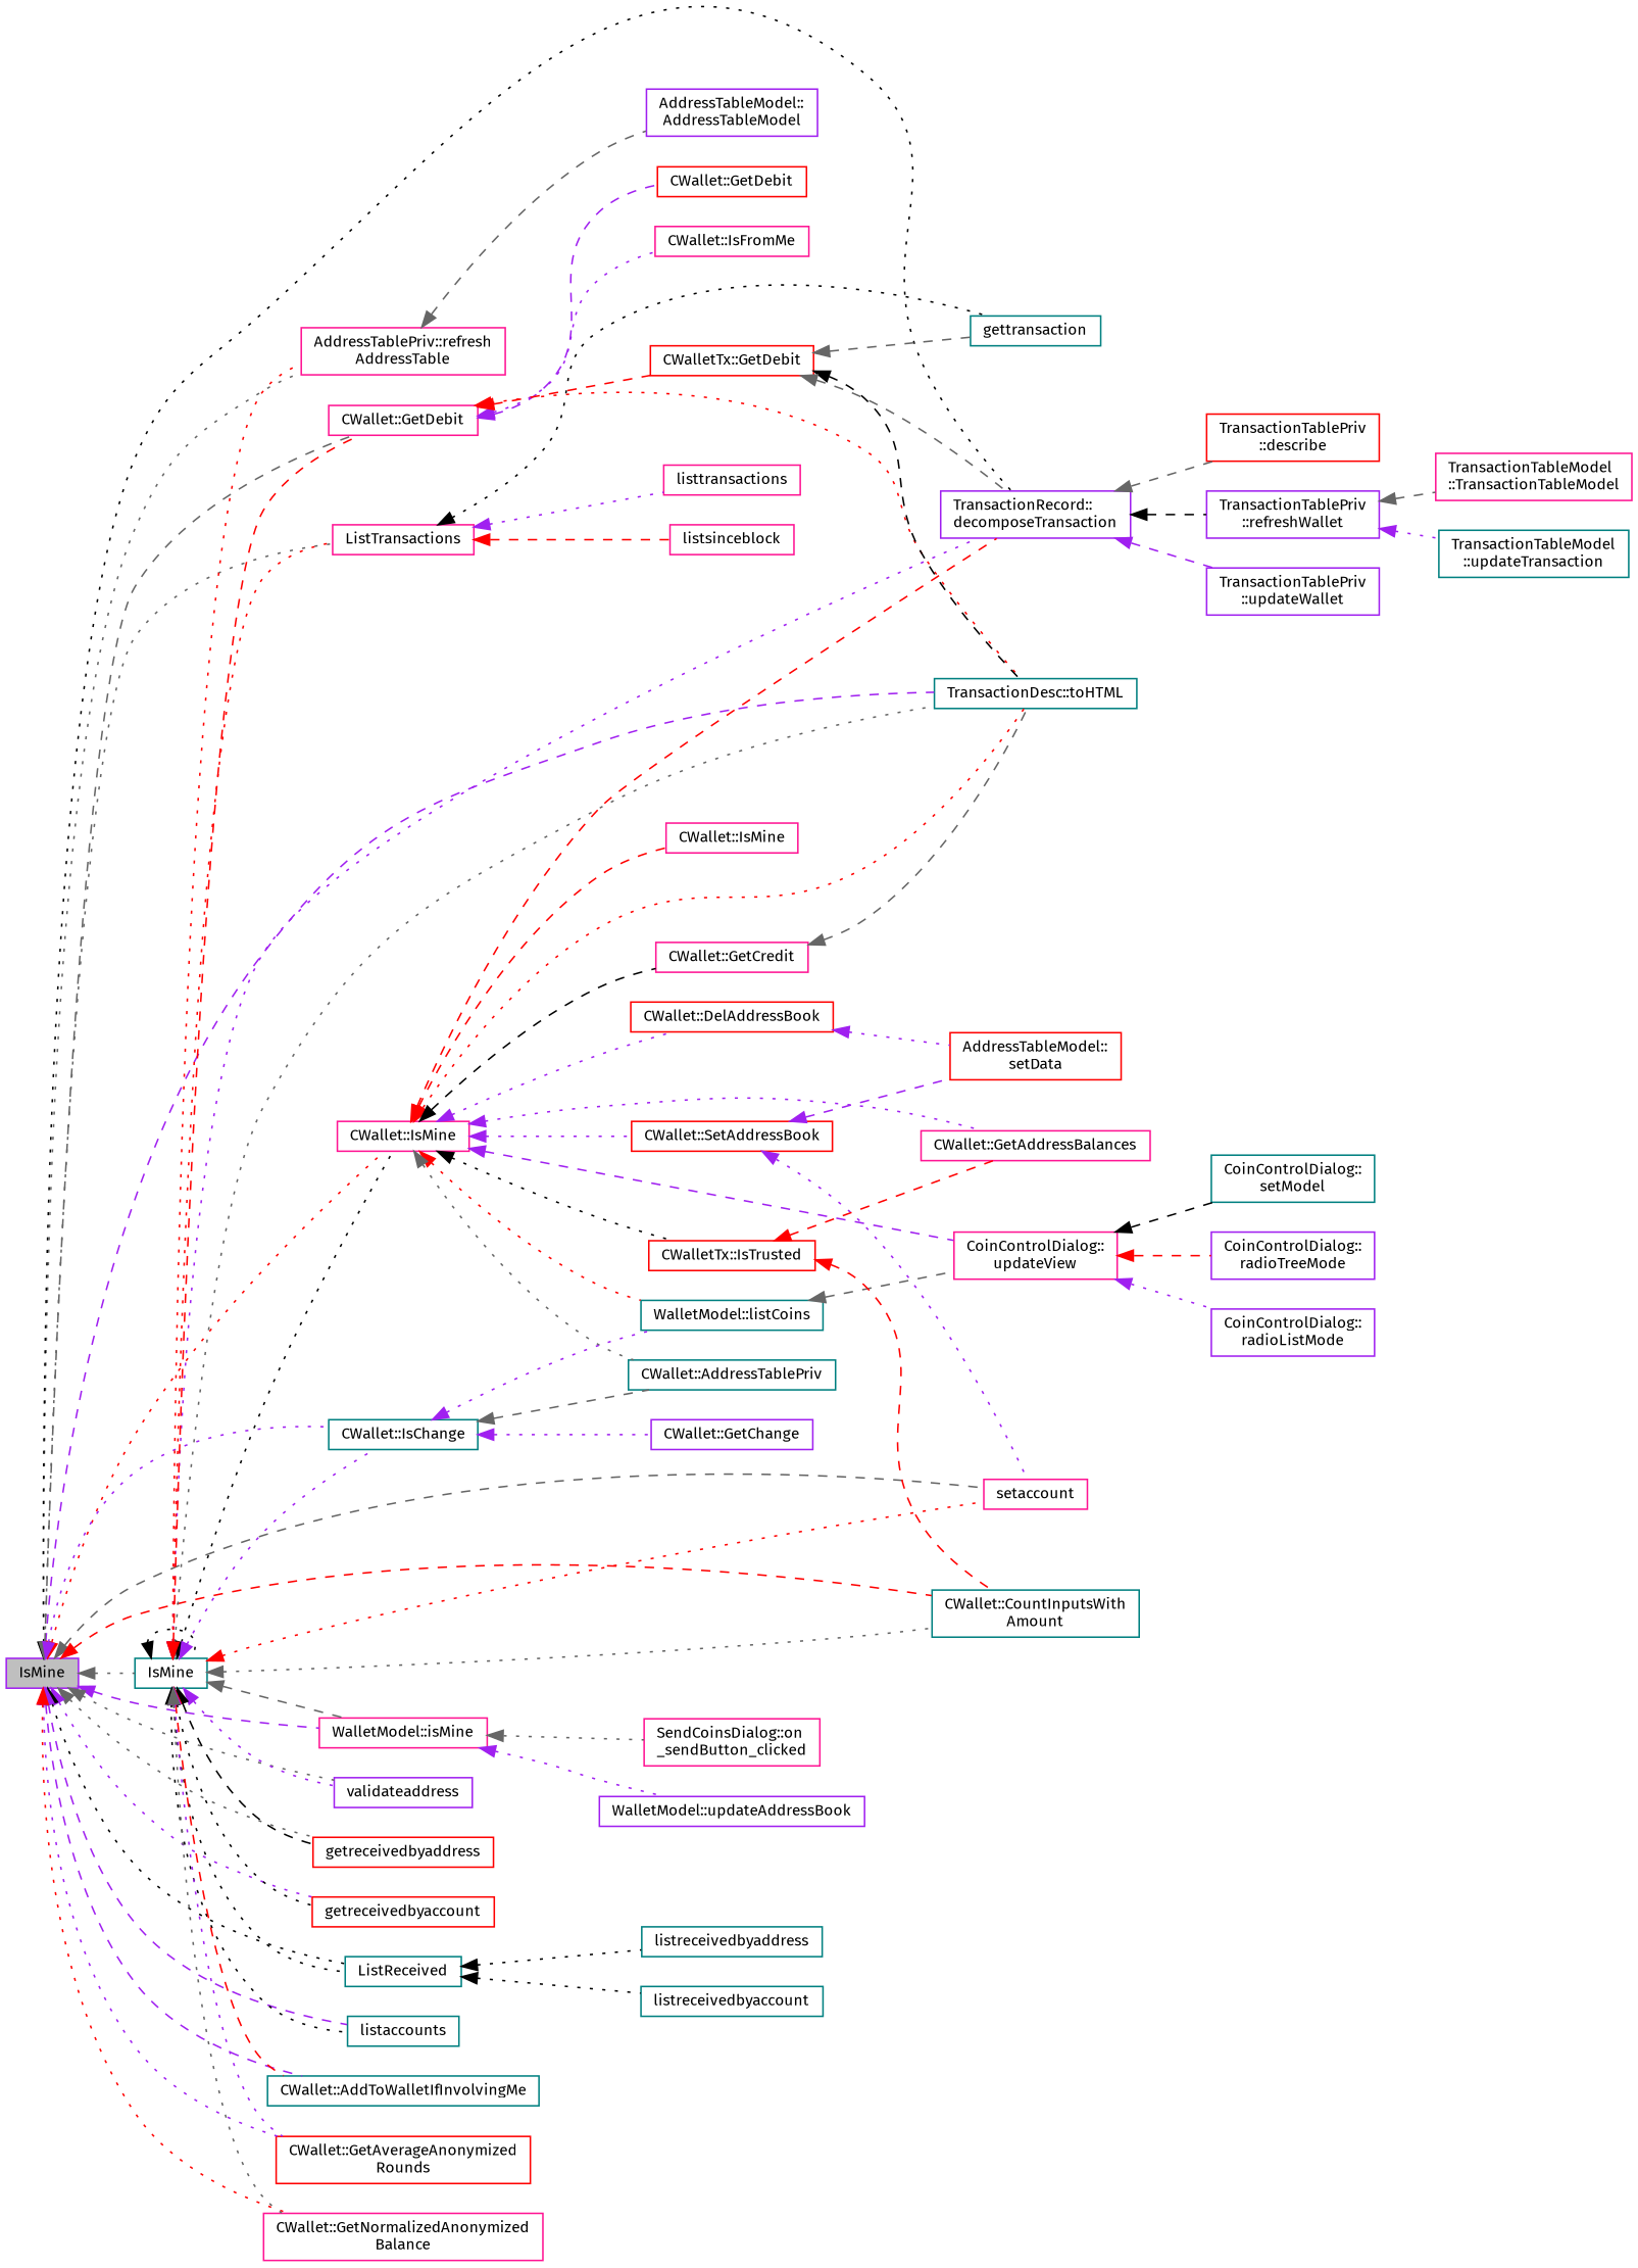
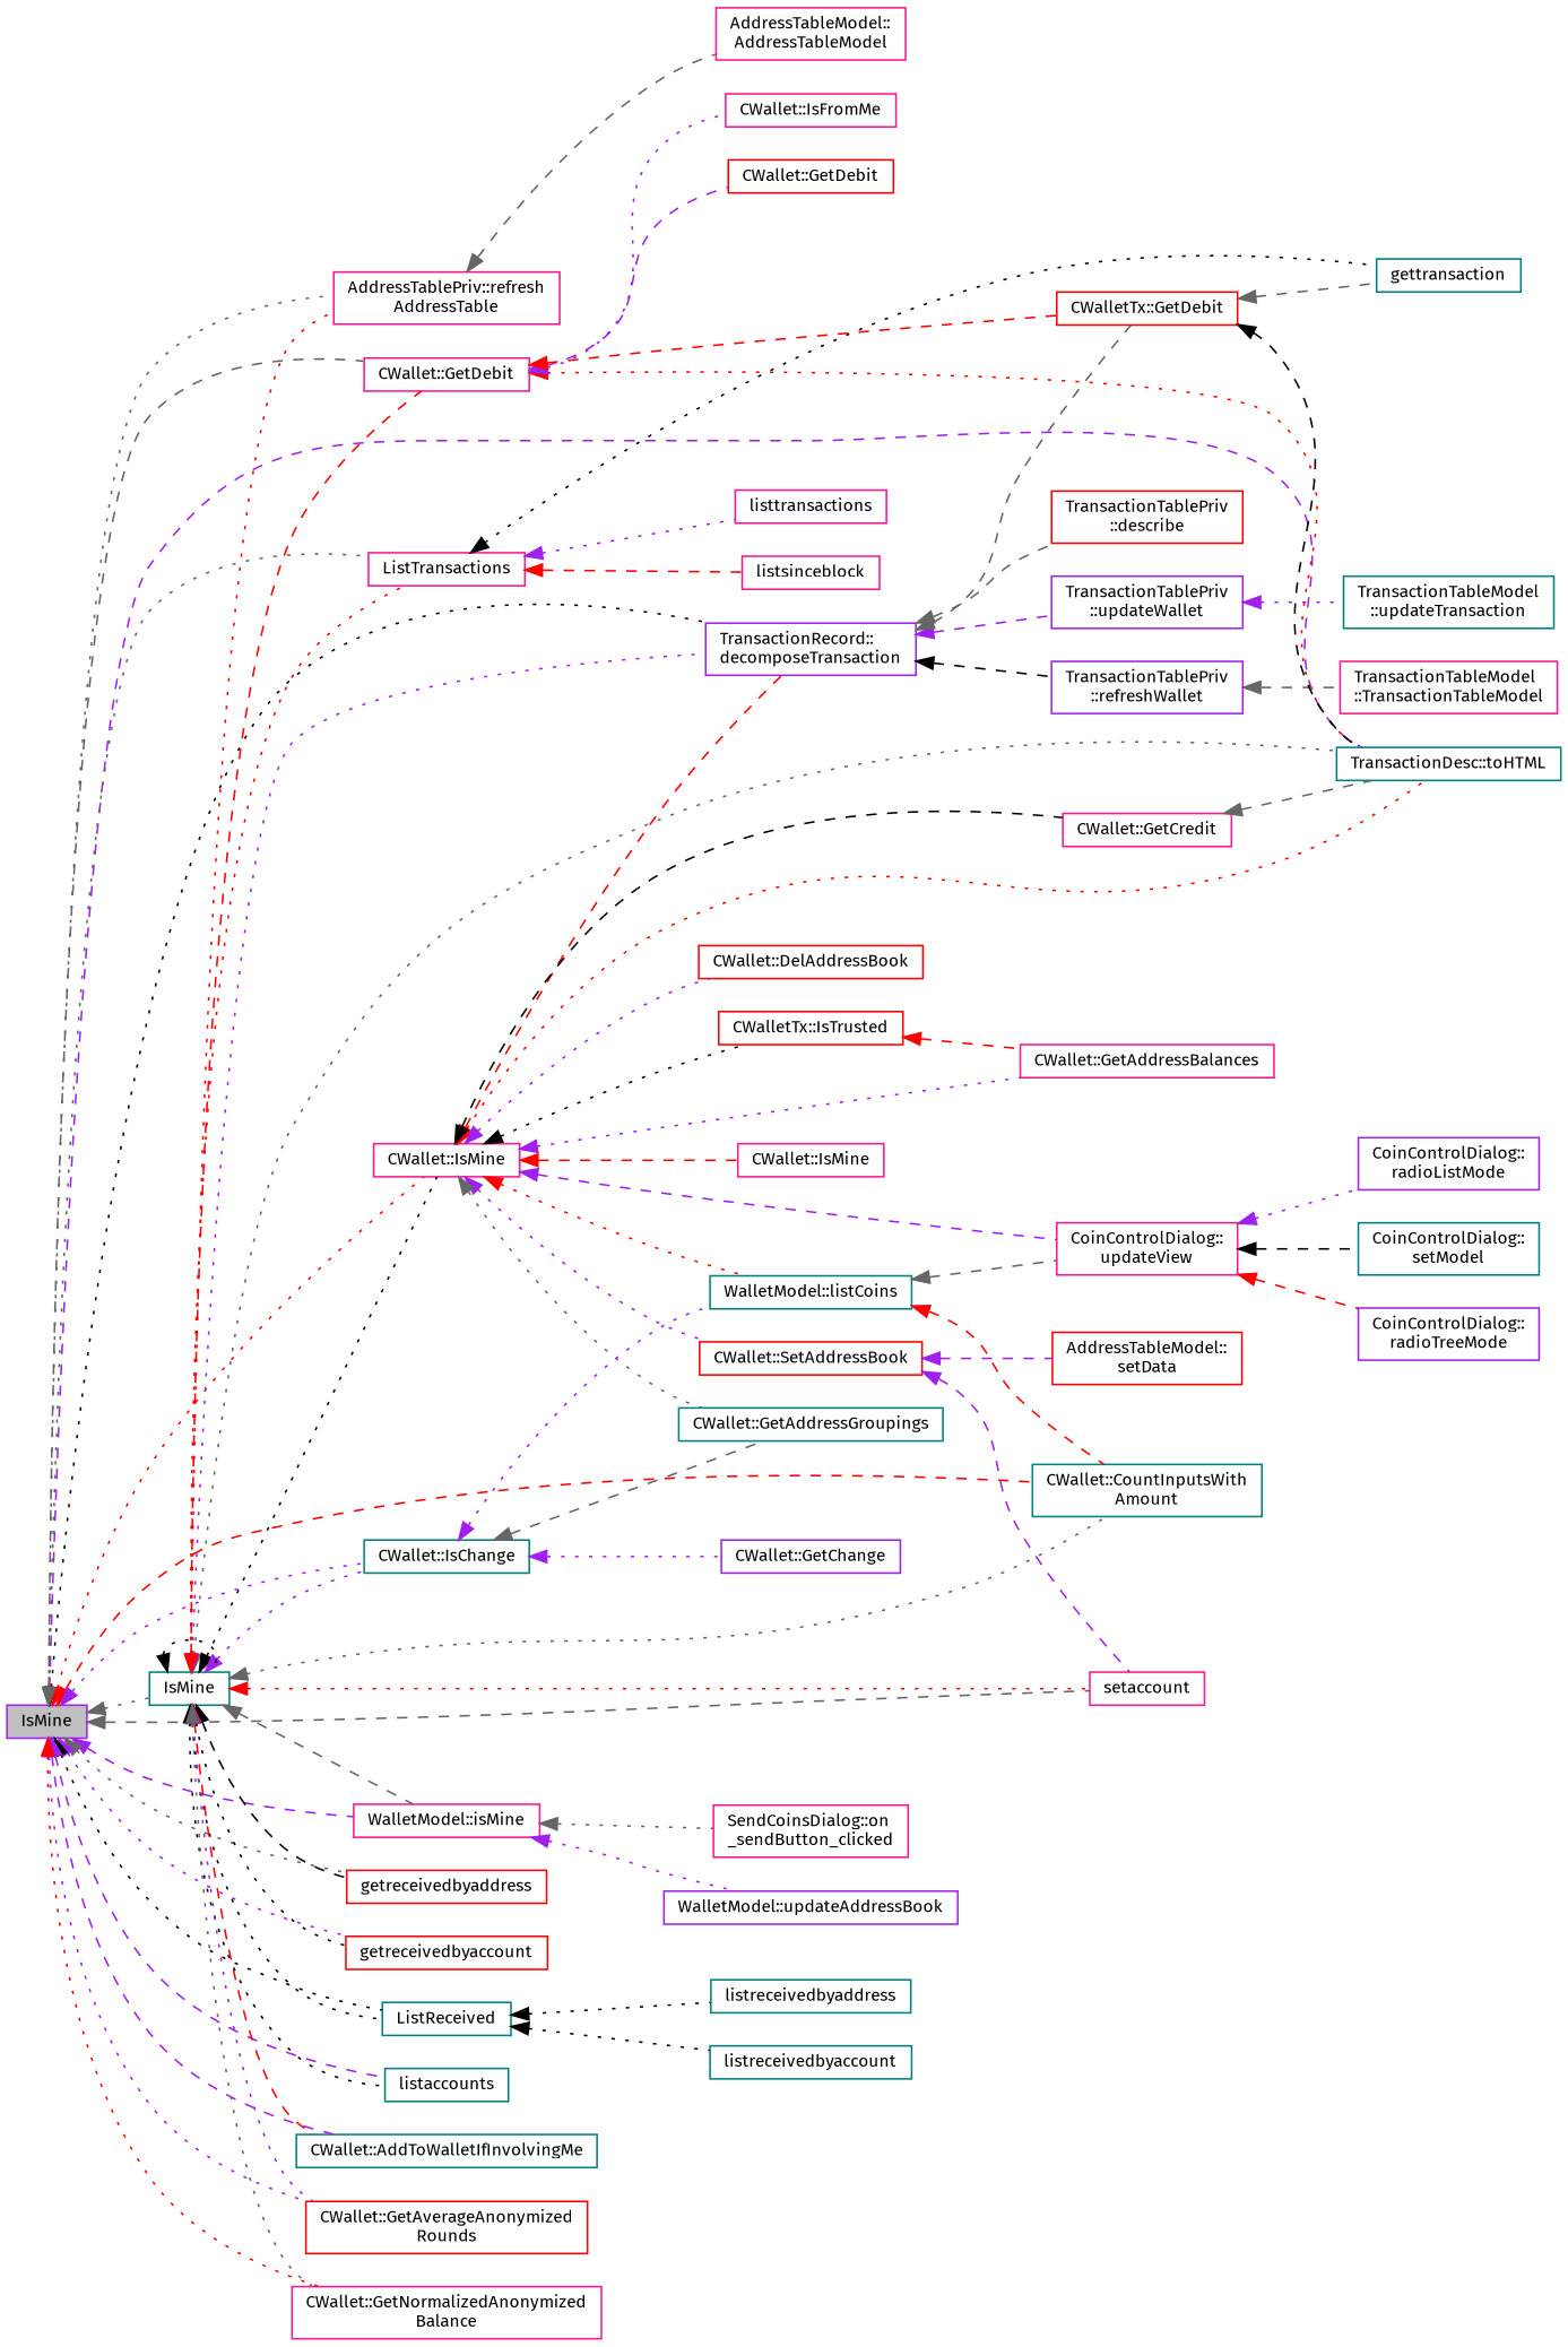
  digraph {
    fontname="Fira Sans"
    rankdir=LR
    node [color=deeppink fillcolor=white fontname="Fira Sans" fontsize=10 shape=record style=filled]
    edge [color=purple dir=back fontname="Fira Sans" fontsize=10 labelfontname=Helvetica labelfontsize=10 style=dotted]
    n1 [color=purple fillcolor=grey75 fontcolor=black height=0.2 label=IsMine width=0.4]
    n2 [height=0.2 label="AddressTablePriv::refresh\lAddressTable" width=0.4]
    n3 [color=teal height=0.2 label="TransactionDesc::toHTML" width=0.4]
    n4 [color=purple height=0.2 label="TransactionRecord::\ldecomposeTransaction" width=0.4]
    n5 [height=0.2 label="WalletModel::isMine" width=0.4]
-   n6 [color=purple height=0.2 label=validateaddress width=0.4]
    n7 [height=0.2 label=setaccount width=0.4]
    n8 [color=red height=0.2 label=getreceivedbyaddress width=0.4]
    n9 [color=red height=0.2 label=getreceivedbyaccount width=0.4]
    n10 [color=teal height=0.2 label=ListReceived width=0.4]
    n11 [height=0.2 label=ListTransactions width=0.4]
    n12 [color=teal height=0.2 label=listaccounts width=0.4]
    n13 [color=teal height=0.2 label="CWallet::AddToWalletIfInvolvingMe" width=0.4]
    n14 [height=0.2 label="CWallet::IsMine" width=0.4]
    n15 [color=teal height=0.2 label="CWallet::CountInputsWith\lAmount" width=0.4]
    n16 [height=0.2 label="CWallet::GetDebit" width=0.4]
    n17 [color=teal height=0.2 label="CWallet::IsChange" width=0.4]
    n18 [color=red height=0.2 label="CWallet::GetAverageAnonymized\lRounds" width=0.4]
    n19 [height=0.2 label="CWallet::GetNormalizedAnonymized\lBalance" width=0.4]
    n20 [color=teal height=0.2 label=IsMine width=0.4]
-   n21 [color=purple height=0.2 label="AddressTableModel::\lAddressTableModel" width=0.4]
+   n21 [height=0.2 label="AddressTableModel::\lAddressTableModel" width=0.4]
    n22 [color=red height=0.2 label="TransactionTablePriv\l::describe" width=0.4]
    n23 [color=purple height=0.2 label="TransactionTablePriv\l::refreshWallet" width=0.4]
    n24 [color=purple height=0.2 label="TransactionTablePriv\l::updateWallet" width=0.4]
    n25 [height=0.2 label="SendCoinsDialog::on\l_sendButton_clicked" width=0.4]
    n26 [color=purple height=0.2 label="WalletModel::updateAddressBook" width=0.4]
    n27 [color=teal height=0.2 label=listreceivedbyaddress width=0.4]
    n28 [color=teal height=0.2 label=listreceivedbyaccount width=0.4]
    n29 [height=0.2 label=listtransactions width=0.4]
    n30 [height=0.2 label=listsinceblock width=0.4]
    n31 [color=teal height=0.2 label=gettransaction width=0.4]
    n32 [height=0.2 label="CoinControlDialog::\lupdateView" width=0.4]
    n33 [color=teal height=0.2 label="WalletModel::listCoins" width=0.4]
    n34 [color=red height=0.2 label="CWallet::SetAddressBook" width=0.4]
    n35 [color=red height=0.2 label="CWallet::DelAddressBook" width=0.4]
    n36 [height=0.2 label="CWallet::GetAddressBalances" width=0.4]
-   n37 [color=teal height=0.2 label="CWallet::AddressTablePriv" width=0.4]
+   n37 [color=teal height=0.2 label="CWallet::GetAddressGroupings" width=0.4]
    n38 [height=0.2 label="CWallet::GetCredit" width=0.4]
    n39 [height=0.2 label="CWallet::IsMine" width=0.4]
    n40 [color=red height=0.2 label="CWalletTx::IsTrusted" width=0.4]
    n41 [height=0.2 label="CWallet::IsFromMe" width=0.4]
    n42 [color=red height=0.2 label="CWallet::GetDebit" width=0.4]
    n43 [color=red height=0.2 label="CWalletTx::GetDebit" width=0.4]
    n44 [color=purple height=0.2 label="CWallet::GetChange" width=0.4]
    n45 [height=0.2 label="TransactionTableModel\l::TransactionTableModel" width=0.4]
    n46 [color=teal height=0.2 label="TransactionTableModel\l::updateTransaction" width=0.4]
    n47 [color=teal height=0.2 label="CoinControlDialog::\lsetModel" width=0.4]
    n48 [color=purple height=0.2 label="CoinControlDialog::\lradioTreeMode" width=0.4]
    n49 [color=purple height=0.2 label="CoinControlDialog::\lradioListMode" width=0.4]
    n50 [color=red height=0.2 label="AddressTableModel::\lsetData" width=0.4]
    n1 -> n2 [color=gray40]
    n1 -> n3 [style=dashed]
    n1 -> n4 [color=black]
    n1 -> n5 [style=dashed]
-   n1 -> n6 [color=gray40]
    n1 -> n7 [color=gray40 style=dashed]
    n1 -> n8 [color=gray40]
    n1 -> n9
    n1 -> n10 [color=black]
    n1 -> n11 [color=gray40]
    n1 -> n12 [style=dashed]
    n1 -> n13 [style=dashed]
    n1 -> n14 [color=red]
    n1 -> n15 [color=red style=dashed]
    n1 -> n16 [color=gray40 style=dashed]
    n1 -> n17
    n1 -> n18
    n1 -> n19 [color=red]
    n1 -> n20 [color=gray40]
    n2 -> n21 [color=gray40 style=dashed]
    n4 -> n22 [color=gray40 style=dashed]
    n4 -> n23 [color=black style=dashed]
    n4 -> n24 [style=dashed]
    n5 -> n25 [color=gray40]
    n5 -> n26
    n10 -> n27 [color=black]
    n10 -> n28 [color=black]
    n11 -> n29
    n11 -> n30 [color=red style=dashed]
    n11 -> n31 [color=black]
    n14 -> n3 [color=red]
    n14 -> n4 [color=red style=dashed]
    n14 -> n32 [style=dashed]
    n14 -> n33 [color=red]
    n14 -> n34
    n14 -> n35
    n14 -> n36
    n14 -> n37 [color=gray40]
    n14 -> n38 [color=black style=dashed]
    n14 -> n39 [color=red style=dashed]
    n14 -> n40 [color=black]
    n16 -> n3 [color=red]
    n16 -> n41
    n16 -> n42 [style=dashed]
    n16 -> n43 [color=red style=dashed]
    n17 -> n33
    n17 -> n37 [color=gray40 style=dashed]
    n17 -> n44
    n20 -> n2 [color=red]
    n20 -> n3 [color=gray40]
    n20 -> n4
    n20 -> n5 [color=gray40 style=dashed]
-   n20 -> n6
    n20 -> n7 [color=red]
    n20 -> n8 [color=black style=dashed]
    n20 -> n9 [color=black]
    n20 -> n10 [color=black]
    n20 -> n11 [color=red]
    n20 -> n12 [color=black]
    n20 -> n13 [color=red style=dashed]
    n20 -> n14 [color=black]
    n20 -> n15 [color=gray40]
    n20 -> n16 [color=red style=dashed]
    n20 -> n17
    n20 -> n18
    n20 -> n19 [color=gray40]
    n20 -> n20 [color=black]
    n23 -> n45 [color=gray40 style=dashed]
-   n23 -> n46
+   n24 -> n46
    n32 -> n47 [color=black style=dashed]
    n32 -> n48 [color=red style=dashed]
    n32 -> n49
    n33 -> n32 [color=gray40 style=dashed]
-   n34 -> n7
+   n34 -> n7 [style=dashed]
    n34 -> n50 [style=dashed]
-   n35 -> n50
    n38 -> n3 [color=gray40 style=dashed]
-   n40 -> n15 [color=red style=dashed]
+   n33 -> n15 [color=red style=dashed]
    n40 -> n36 [color=red style=dashed]
    n43 -> n3 [color=black style=dashed]
-   n43 -> n4 [color=gray40 style=dashed]
+   n4 -> n43 [color=gray40 style=dashed]
    n43 -> n31 [color=gray40 style=dashed]
  }
